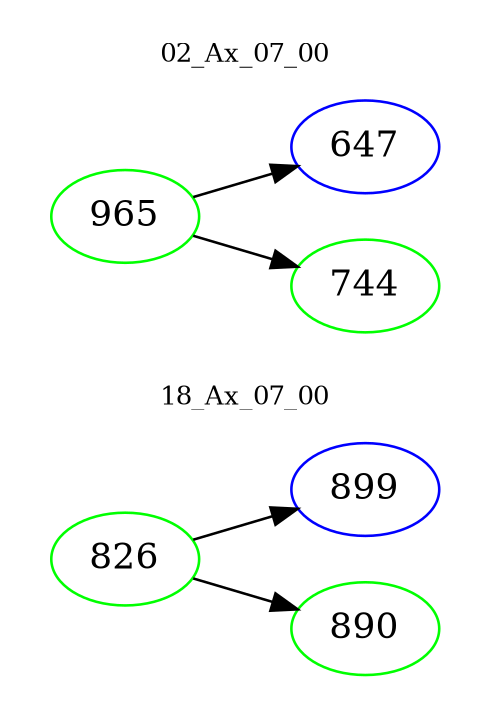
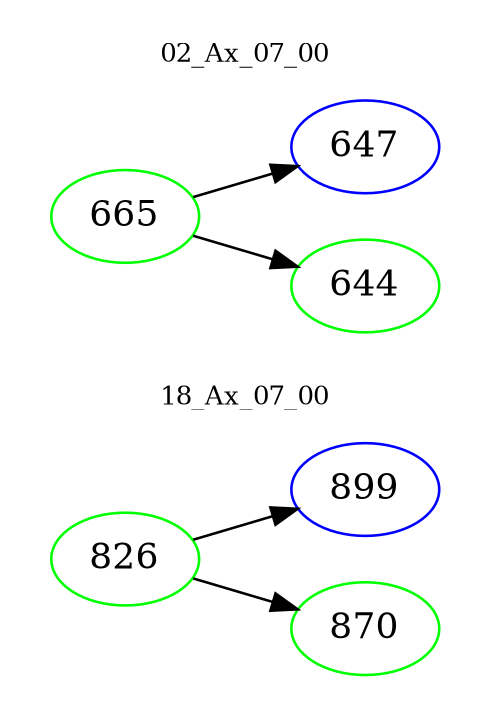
  digraph {
    rankdir=LR
    node [color=green]
    edge [color=black]
    n1 [label=826]
-   n2 [label=890]
+   n2 [label=870]
    n3 [color=blue label=899]
-   n4 [label=965]
-   n5 [label=744]
+   n4 [label=665]
+   n5 [label=644]
    n6 [color=blue label=647]
    subgraph cluster_1 {
      color=white
      fontsize=10
      label="18_Ax_07_00"
      n1
      n2
      n3
    }
    subgraph cluster_2 {
      color=white
      fontsize=10
      label="02_Ax_07_00"
      n4
      n5
      n6
    }
    n1 -> n2
    n1 -> n3
    n4 -> n5
    n4 -> n6
  }
